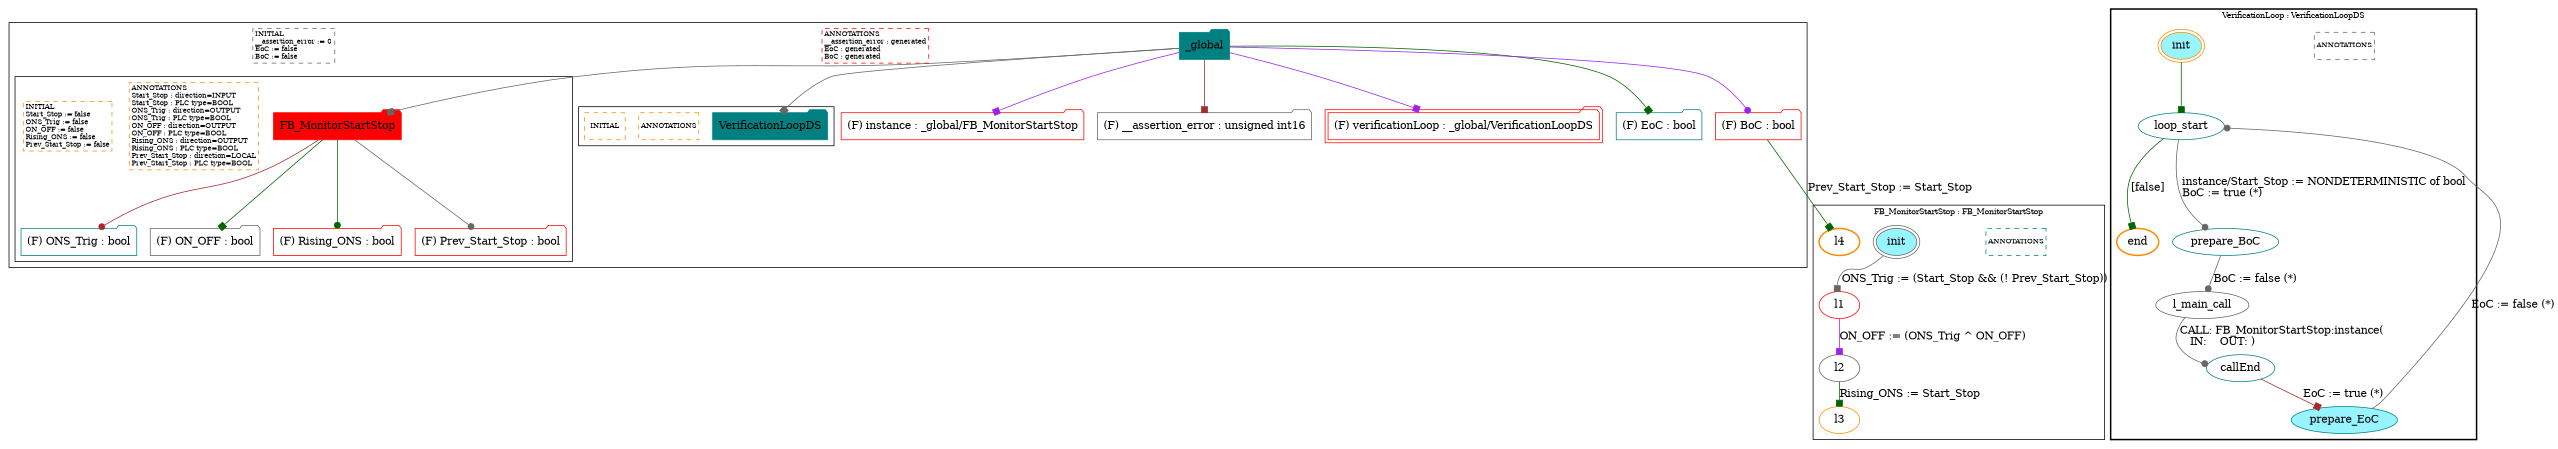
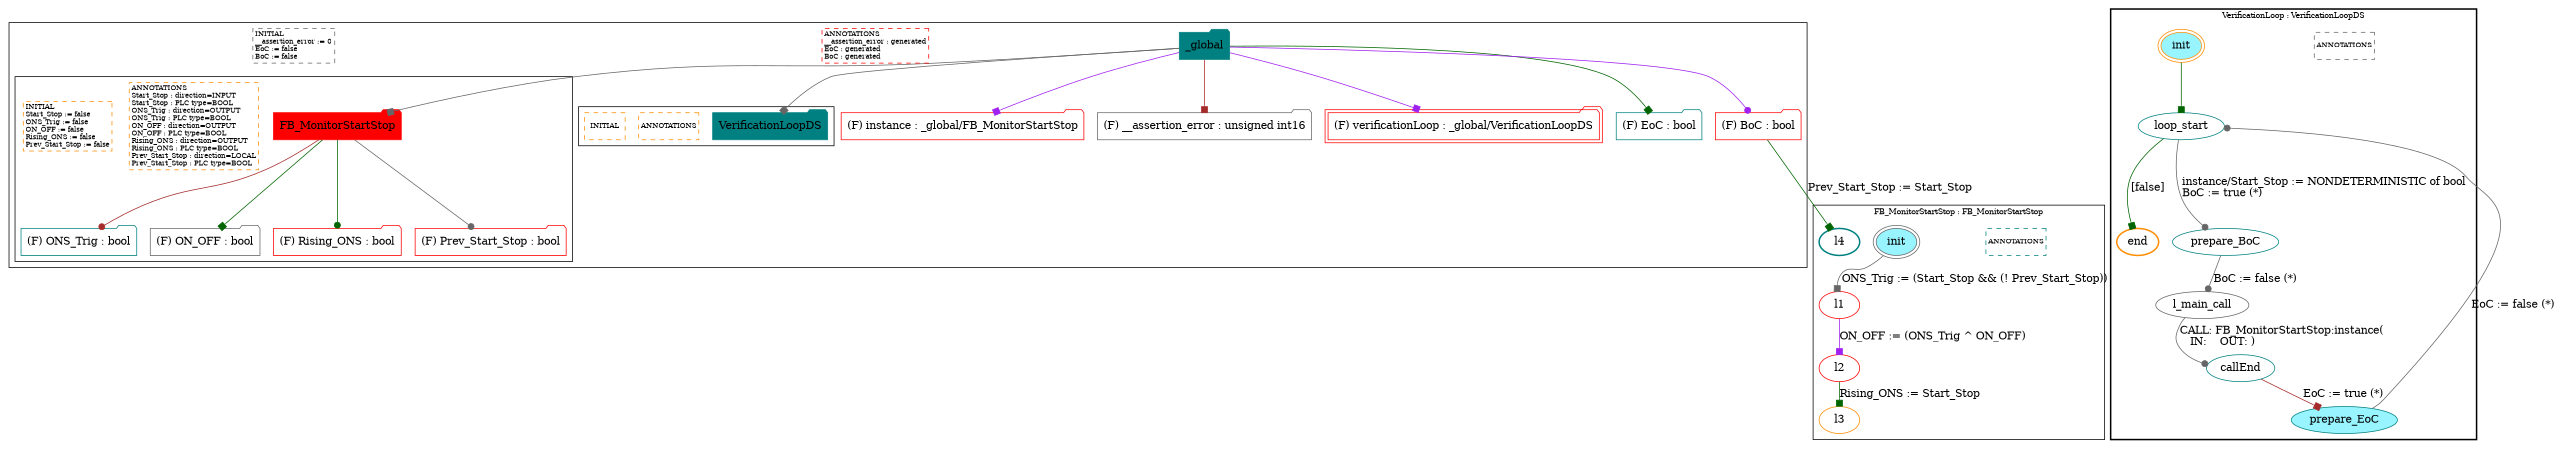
  digraph {
    node [color=teal shape=folder style=filled fillcolor=white]
    edge [arrowhead=box color=gray40]
    n1 [color=red label=FB_MonitorStartStop fillcolor=""]
    n2 [label="(F) ONS_Trig : bool"]
    n3 [color=gray40 label="(F) ON_OFF : bool"]
    n4 [color=red label="(F) Rising_ONS : bool"]
    n5 [color=red label="(F) Prev_Start_Stop : bool"]
    n6 [color=darkorange fontsize=9 label="ANNOTATIONS\lStart_Stop : direction=INPUT\lStart_Stop : PLC type=BOOL\lONS_Trig : direction=OUTPUT\lONS_Trig : PLC type=BOOL\lON_OFF : direction=OUTPUT\lON_OFF : PLC type=BOOL\lRising_ONS : direction=OUTPUT\lRising_ONS : PLC type=BOOL\lPrev_Start_Stop : direction=LOCAL\lPrev_Start_Stop : PLC type=BOOL\l" margin="0.04,0.04" shape=rectangle style=dashed]
    n7 [color=darkorange fillcolor=lightyellow fontsize=9 label="INITIAL\lStart_Stop := false\lONS_Trig := false\lON_OFF := false\lRising_ONS := false\lPrev_Start_Stop := false\l" margin="0.04,0.04" shape=rectangle style=dashed]
    n8 [label=VerificationLoopDS fillcolor=""]
    n9 [color=darkorange fontsize=9 label=ANNOTATIONS margin="0.04,0.04" shape=rectangle style=dashed]
    n10 [color=darkorange fillcolor=lightyellow fontsize=9 label=INITIAL margin="0.04,0.04" shape=rectangle style=dashed]
    n11 [label=_global fillcolor=""]
    n12 [color=red label="(F) instance : _global/FB_MonitorStartStop"]
    n13 [color=gray40 label="(F) __assertion_error : unsigned int16"]
    n14 [color=red label="(F) verificationLoop : _global/VerificationLoopDS" peripheries=2]
    n15 [label="(F) EoC : bool"]
    n16 [color=red label="(F) BoC : bool"]
    n17 [color=red fontsize=9 label="ANNOTATIONS\l__assertion_error : generated\lEoC : generated\lBoC : generated\l" margin="0.04,0.04" shape=rectangle style=dashed]
    n18 [color=gray40 fillcolor=lightyellow fontsize=9 label="INITIAL\l__assertion_error := 0\lEoC := false\lBoC := false\l" margin="0.04,0.04" shape=rectangle style=dashed]
    n19 [fontsize=9 label=ANNOTATIONS margin="0.04,0.04" shape=rectangle style=dashed]
    n20 [color=gray40 fillcolor=cadetblue1 label=init peripheries=2 shape=ellipse]
    n21 [color=red label=l1 shape=ellipse]
-   n22 [color=gray40 label=l2 shape=ellipse]
+   n22 [color=red label=l2 shape=ellipse]
    n23 [color=darkorange label=l3 shape=ellipse]
-   n24 [color=darkorange label=l4 shape=ellipse style=bold]
+   n24 [label=l4 shape=ellipse style=bold]
    n25 [color=gray40 fontsize=9 label=ANNOTATIONS margin="0.04,0.04" shape=rectangle style=dashed]
    n26 [color=darkorange fillcolor=cadetblue1 label=init peripheries=2 shape=ellipse]
    n27 [label=loop_start shape=ellipse]
    n28 [color=darkorange fillcolor=cadetblue1 label=end shape=ellipse style=bold]
    n29 [label=prepare_BoC shape=ellipse]
    n30 [color=gray40 label=l_main_call shape=ellipse]
    n31 [label=callEnd shape=ellipse]
    n32 [fillcolor=cadetblue1 label=prepare_EoC shape=ellipse]
    subgraph cluster_1 {
      n11
      n12
      n13
      n14
      n15
      n16
      n17
      n18
      subgraph cluster_2 {
        n1
        n2
        n3
        n4
        n5
        n6
        n7
      }
      subgraph cluster_3 {
        n8
        n9
        n10
      }
    }
    subgraph cluster_4 {
      color=black
      fontsize=10
      label="FB_MonitorStartStop : FB_MonitorStartStop"
      ranksep=0.4
      n19
      n20
      n21
      n22
      n23
      n24
    }
    subgraph cluster_5 {
      color=black
      fontsize=10
      label="VerificationLoop : VerificationLoopDS"
      ranksep=0.4
      style=bold
      n25
      n26
      n27
      n28
      n29
      n30
      n31
      n32
    }
    n1 -> n2 [arrowhead=dot color=brown]
    n1 -> n3 [color=darkgreen]
    n1 -> n4 [arrowhead=dot color=darkgreen]
    n1 -> n5 [arrowhead=dot]
    n11 -> n1
    n11 -> n8
    n11 -> n12 [color=purple]
    n11 -> n13 [color=brown]
    n11 -> n14 [color=purple]
    n11 -> n15 [color=darkgreen]
    n11 -> n16 [arrowhead=dot color=purple]
    n16 -> n24 [color=darkgreen label="Prev_Start_Stop := Start_Stop"]
    n20 -> n21 [label="ONS_Trig := (Start_Stop && (! Prev_Start_Stop))"]
    n21 -> n22 [color=purple label="ON_OFF := (ONS_Trig ^ ON_OFF)"]
    n22 -> n23 [color=darkgreen label="Rising_ONS := Start_Stop"]
    n26 -> n27 [color=darkgreen]
    n27 -> n28 [color=darkgreen label="[false]"]
    n27 -> n29 [arrowhead=dot label="instance/Start_Stop := NONDETERMINISTIC of bool\lBoC := true (*)\l"]
    n29 -> n30 [arrowhead=dot label="BoC := false (*)"]
    n30 -> n31 [arrowhead=dot label="CALL: FB_MonitorStartStop:instance(\l   IN:    OUT: )\l"]
    n31 -> n32 [color=brown label="EoC := true (*)"]
    n32 -> n27 [arrowhead=dot label="EoC := false (*)"]
  }
